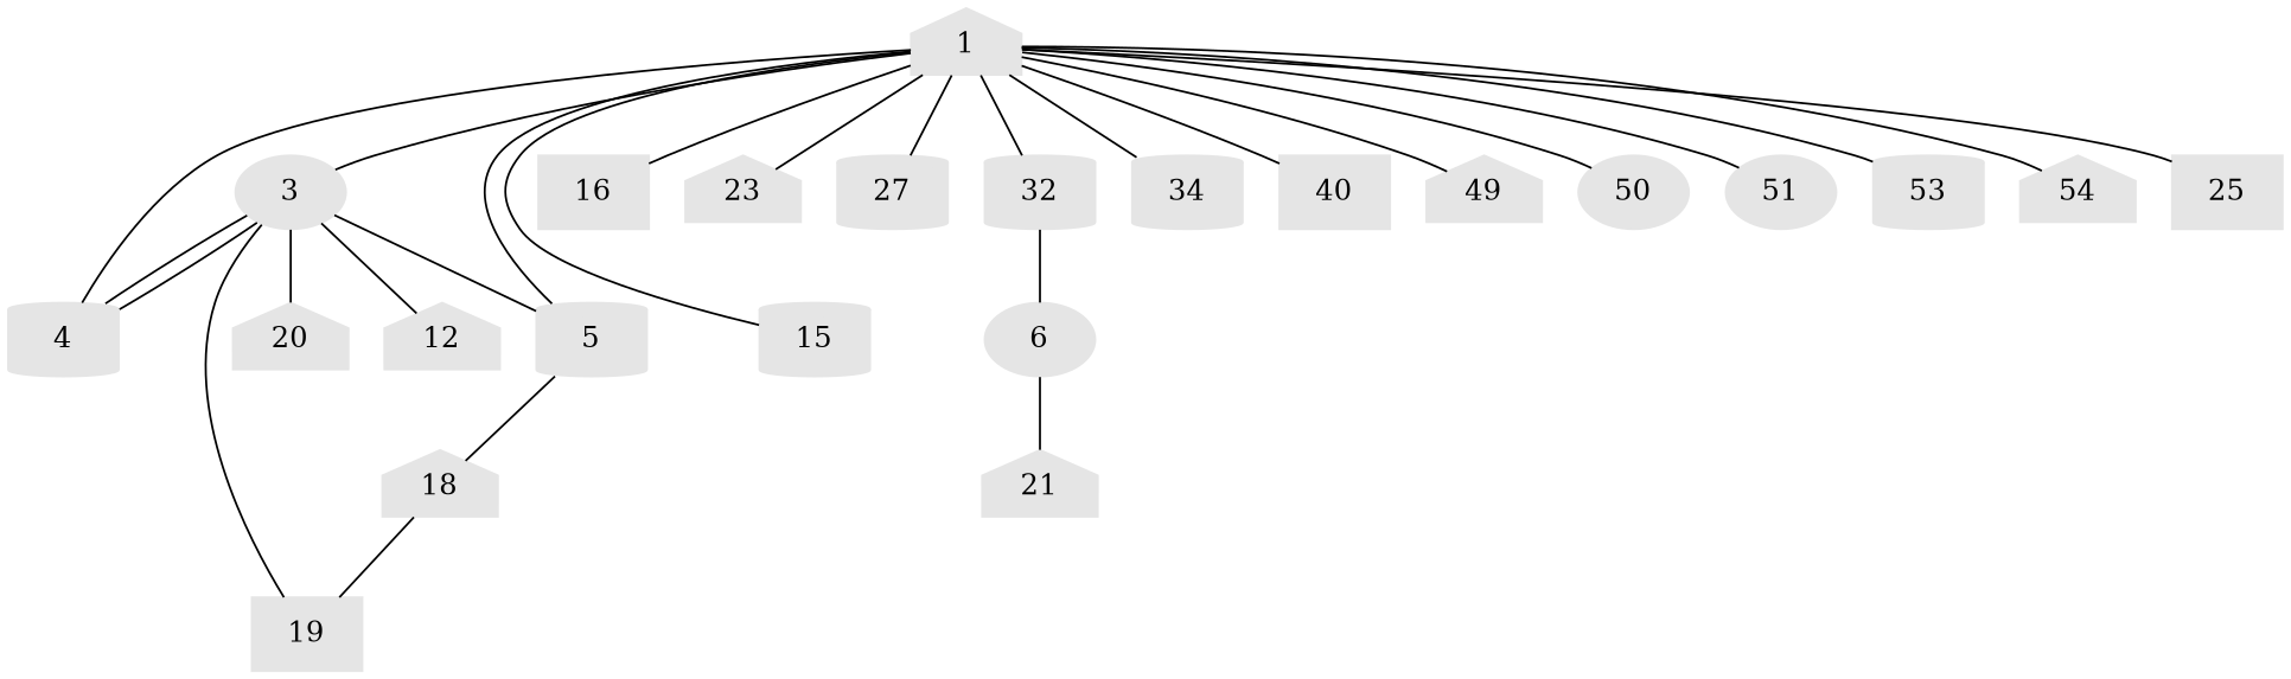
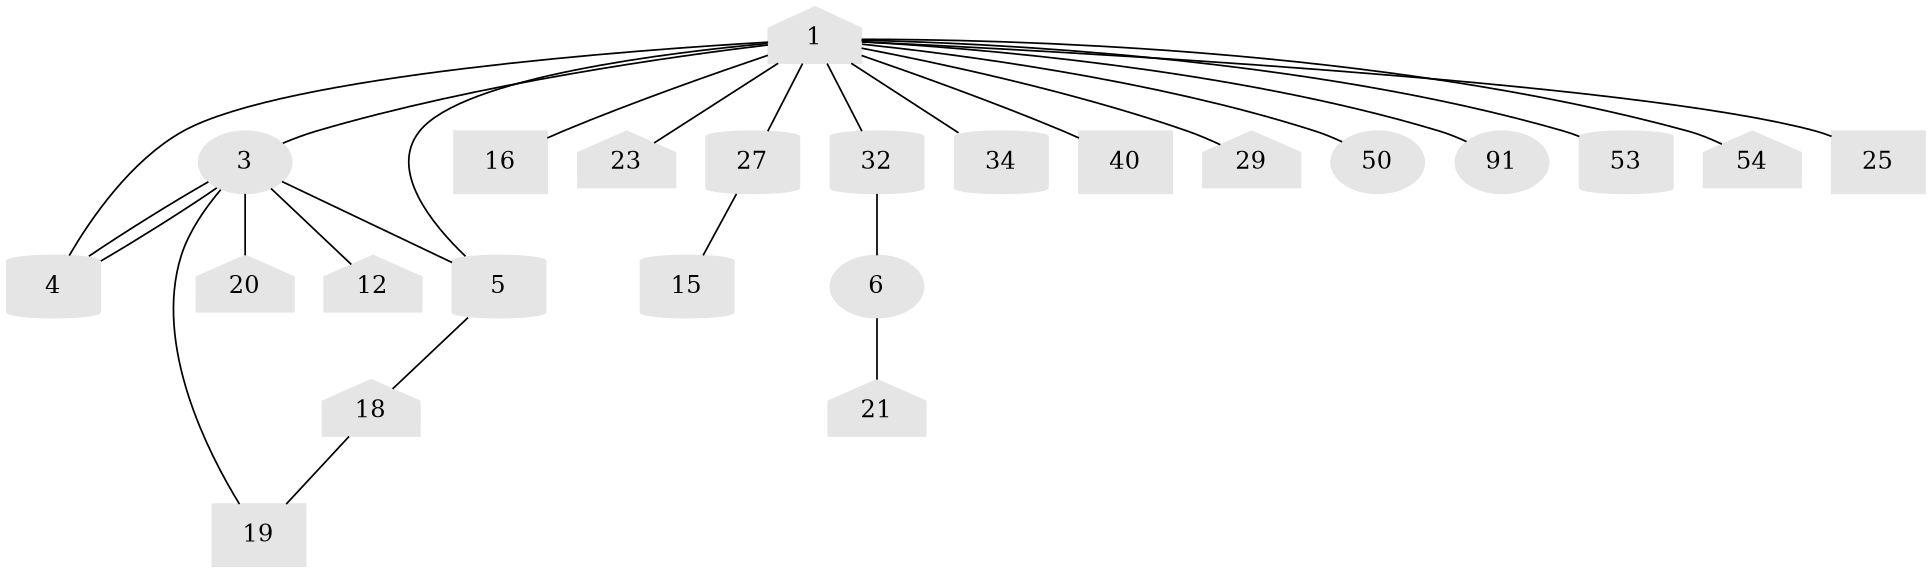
  graph {
    node [color=gray90 shape=house style=filled]
    1 [super="+7+2+17+29+56+58+31+22+11"]
    3 [shape=ellipse super="+14+28+15+8+38+44+33"]
    4 [shape=cylinder]
    5 [shape=cylinder]
    n5 [label=15 shape=cylinder]
    16 [shape=box super="+26"]
    23
    27 [shape=cylinder]
    32 [shape=cylinder]
    34 [shape=cylinder]
    40 [shape=box]
-   49
+   49 [label=29]
    50 [shape=ellipse]
-   51 [shape=ellipse]
+   51 [shape=ellipse label=91]
    53 [shape=cylinder]
    54
    n17 [label=25 shape=box]
    12
    19 [shape=box]
    20
    18 [super="+39"]
    6 [shape=ellipse]
    21
    1 -- 3 [weight=3]
    1 -- 4
    1 -- 5
-   1 -- n5
+   27 -- n5
    1 -- 16
    1 -- 23
    1 -- 27
    1 -- 32
    1 -- 34
    1 -- 40
    1 -- 49
    1 -- 50
    1 -- 51
    1 -- 53
    1 -- 54
    1 -- n17
    3 -- 4
    3 -- 4
    3 -- 5 [weight=2]
    3 -- 12
    3 -- 19
    3 -- 20
    5 -- 18
    32 -- 6
    18 -- 19
    6 -- 21
  }
